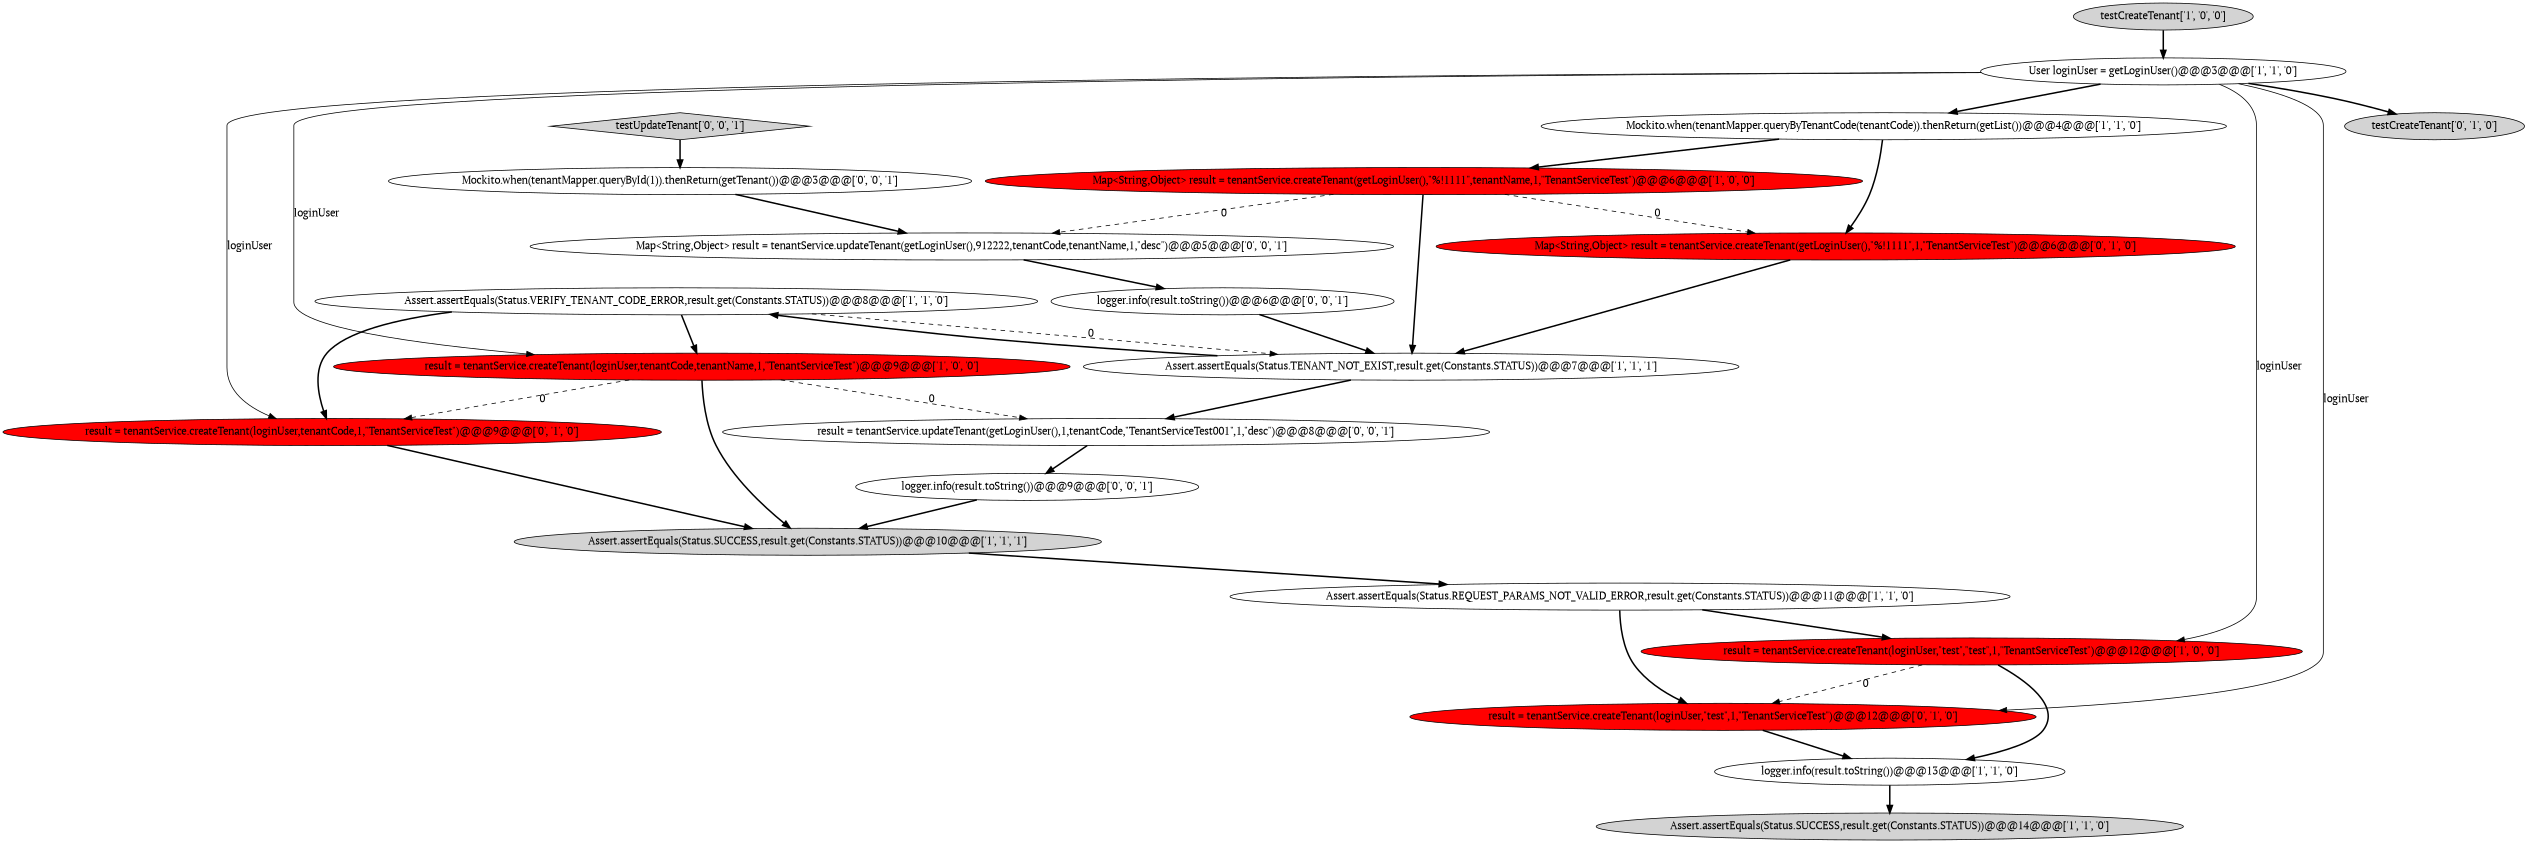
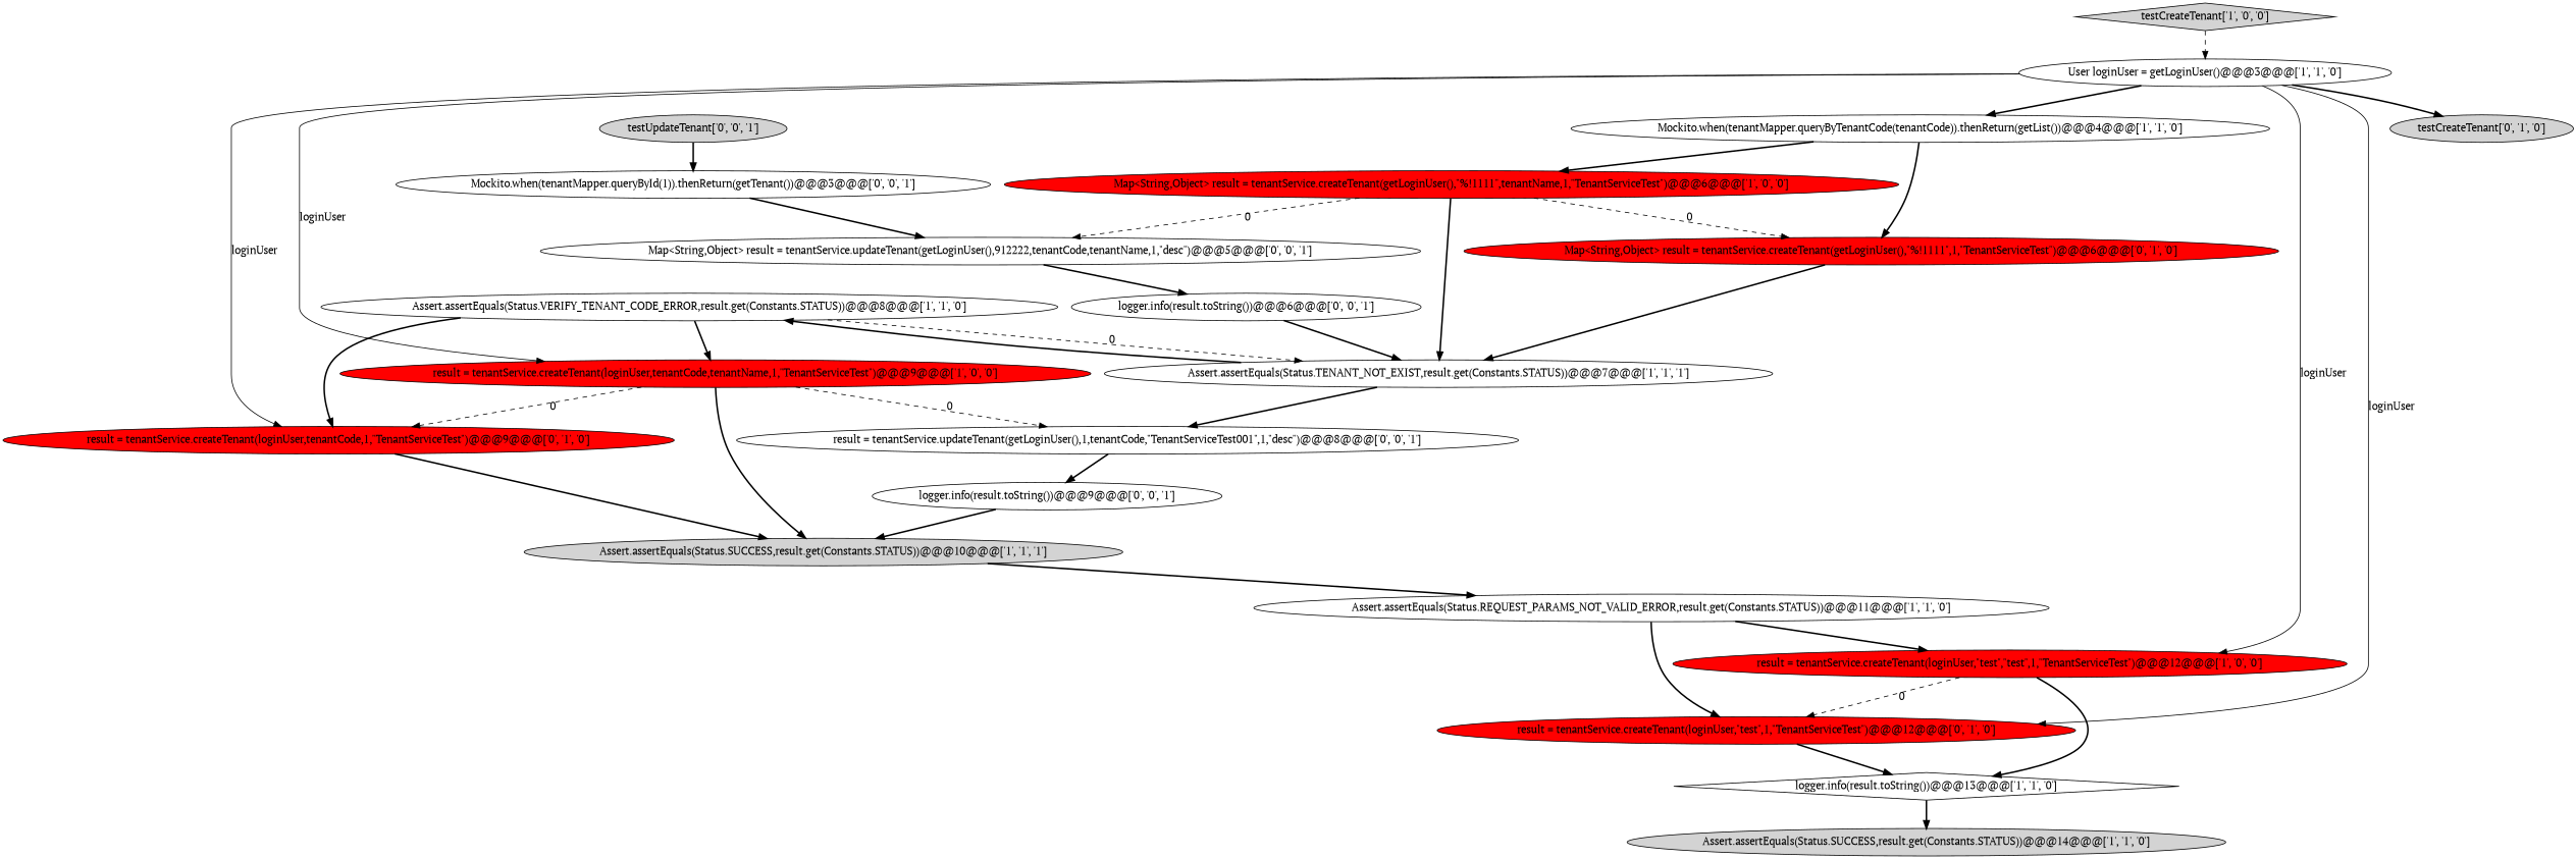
  digraph {
    fontname="PT Serif"
    node [fillcolor=white fontname="PT Serif" shape=ellipse style=filled]
    edge [fontname="PT Serif" style=bold]
    n1 [label="Assert.assertEquals(Status.VERIFY_TENANT_CODE_ERROR,result.get(Constants.STATUS))@@@8@@@['1', '1', '0']"]
    n2 [fillcolor=red label="result = tenantService.createTenant(loginUser,tenantCode,1,\"TenantServiceTest\")@@@9@@@['0', '1', '0']"]
    n3 [label="Assert.assertEquals(Status.TENANT_NOT_EXIST,result.get(Constants.STATUS))@@@7@@@['1', '1', '1']"]
    n4 [fillcolor=red label="result = tenantService.createTenant(loginUser,tenantCode,tenantName,1,\"TenantServiceTest\")@@@9@@@['1', '0', '0']"]
    n5 [fillcolor=lightgray label="Assert.assertEquals(Status.SUCCESS,result.get(Constants.STATUS))@@@10@@@['1', '1', '1']"]
    n6 [label="result = tenantService.updateTenant(getLoginUser(),1,tenantCode,\"TenantServiceTest001\",1,\"desc\")@@@8@@@['0', '0', '1']"]
    n7 [label="Mockito.when(tenantMapper.queryByTenantCode(tenantCode)).thenReturn(getList())@@@4@@@['1', '1', '0']"]
    n8 [fillcolor=red label="Map<String,Object> result = tenantService.createTenant(getLoginUser(),\"%!1111\",1,\"TenantServiceTest\")@@@6@@@['0', '1', '0']"]
    n9 [fillcolor=red label="Map<String,Object> result = tenantService.createTenant(getLoginUser(),\"%!1111\",tenantName,1,\"TenantServiceTest\")@@@6@@@['1', '0', '0']"]
    n10 [label="Map<String,Object> result = tenantService.updateTenant(getLoginUser(),912222,tenantCode,tenantName,1,\"desc\")@@@5@@@['0', '0', '1']"]
    n11 [fillcolor=red label="result = tenantService.createTenant(loginUser,\"test\",\"test\",1,\"TenantServiceTest\")@@@12@@@['1', '0', '0']"]
    n12 [fillcolor=red label="result = tenantService.createTenant(loginUser,\"test\",1,\"TenantServiceTest\")@@@12@@@['0', '1', '0']"]
-   n13 [label="logger.info(result.toString())@@@13@@@['1', '1', '0']"]
+   n13 [label="logger.info(result.toString())@@@13@@@['1', '1', '0']" shape=diamond]
    n14 [fillcolor=lightgray label="Assert.assertEquals(Status.SUCCESS,result.get(Constants.STATUS))@@@14@@@['1', '1', '0']"]
    n15 [label="Assert.assertEquals(Status.REQUEST_PARAMS_NOT_VALID_ERROR,result.get(Constants.STATUS))@@@11@@@['1', '1', '0']"]
    n16 [label="logger.info(result.toString())@@@9@@@['0', '0', '1']"]
-   n17 [fillcolor=lightgray label="testUpdateTenant['0', '0', '1']" shape=diamond]
+   n17 [fillcolor=lightgray label="testUpdateTenant['0', '0', '1']"]
    n18 [label="Mockito.when(tenantMapper.queryById(1)).thenReturn(getTenant())@@@3@@@['0', '0', '1']"]
    n19 [label="logger.info(result.toString())@@@6@@@['0', '0', '1']"]
-   n20 [fillcolor=lightgray label="testCreateTenant['1', '0', '0']"]
+   n20 [fillcolor=lightgray label="testCreateTenant['1', '0', '0']" shape=diamond]
    n21 [label="User loginUser = getLoginUser()@@@3@@@['1', '1', '0']"]
    n22 [fillcolor=lightgray label="testCreateTenant['0', '1', '0']"]
    n1 -> n2
    n1 -> n3 [label=0 style=dashed]
    n1 -> n4
    n2 -> n5
    n3 -> n1
    n3 -> n6
    n4 -> n2 [label=0 style=dashed]
    n4 -> n5
    n4 -> n6 [label=0 style=dashed]
    n5 -> n15
    n6 -> n16
    n7 -> n8
    n7 -> n9
    n8 -> n3
    n9 -> n3
    n9 -> n8 [label=0 style=dashed]
    n9 -> n10 [label=0 style=dashed]
    n10 -> n19
    n11 -> n12 [label=0 style=dashed]
    n11 -> n13
    n12 -> n13
    n13 -> n14
    n15 -> n11
    n15 -> n12
    n16 -> n5
    n17 -> n18
    n18 -> n10
    n19 -> n3
-   n20 -> n21
+   n20 -> n21 [style=dashed]
    n21 -> n2 [label=loginUser style=solid]
    n21 -> n4 [label=loginUser style=solid]
    n21 -> n7
    n21 -> n11 [label=loginUser style=solid]
    n21 -> n12 [label=loginUser style=solid]
    n21 -> n22
  }
